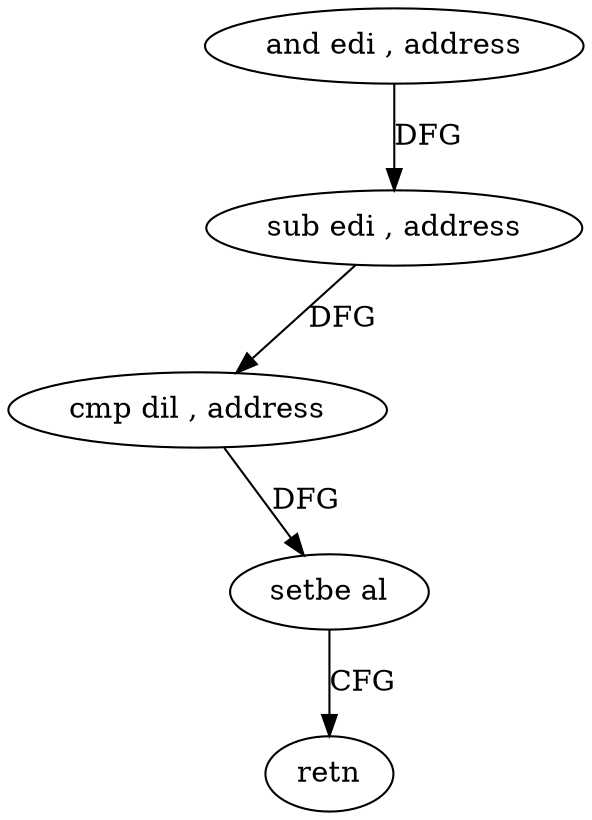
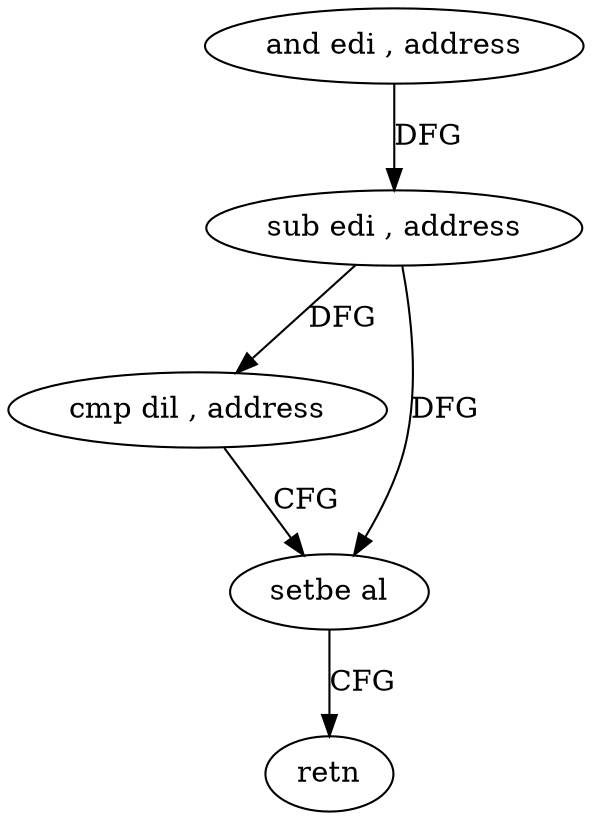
  digraph {
    n1 [label="and edi , address"]
    n2 [label="sub edi , address"]
    n3 [label="cmp dil , address"]
    n4 [label="setbe al"]
    n5 [label=retn]
    n1 -> n2 [label=DFG]
    n2 -> n3 [label=DFG]
-   n3 -> n4 [label=DFG]
+   n2 -> n4 [label=DFG]
+   n3 -> n4 [label=CFG]
    n4 -> n5 [label=CFG]
  }
